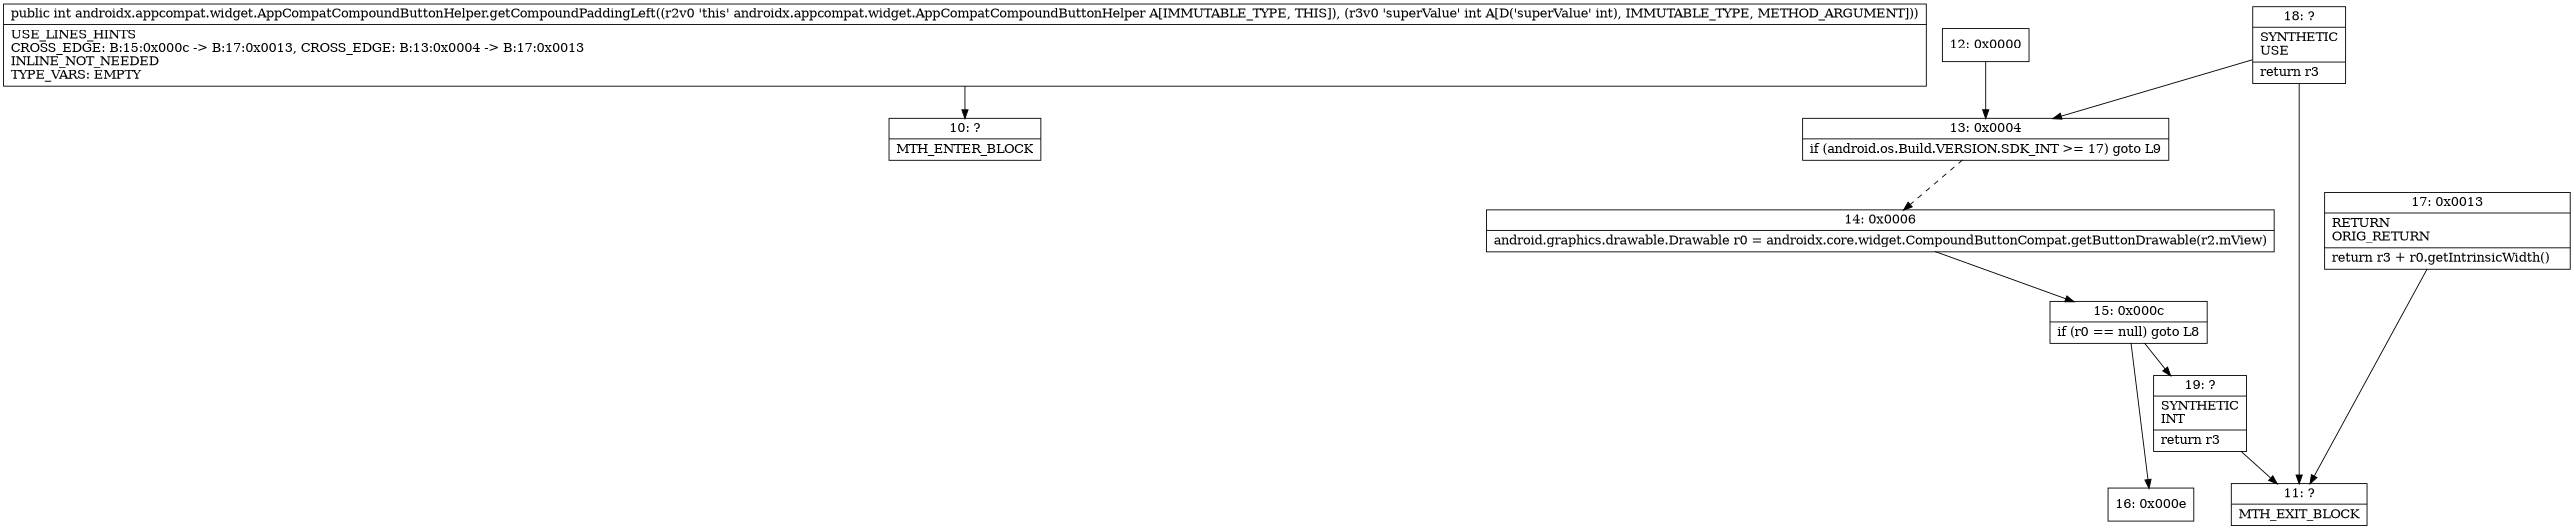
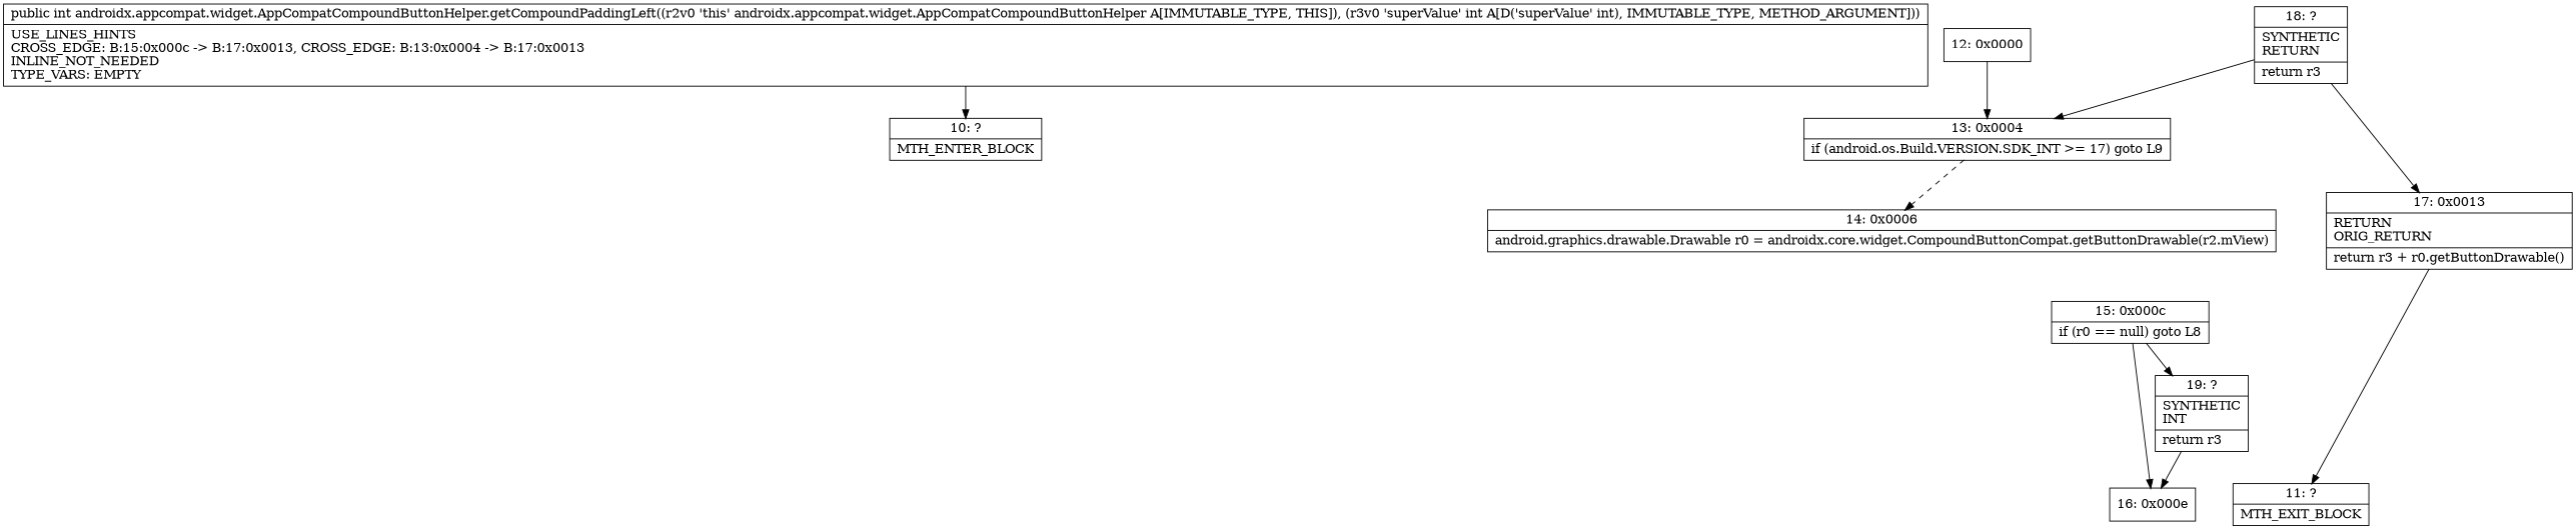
  digraph {
    node [shape=record]
    n1 [label="{10\:\ ?|MTH_ENTER_BLOCK\l}"]
    n2 [label="{12\:\ 0x0000}"]
    n3 [label="{13\:\ 0x0004|if (android.os.Build.VERSION.SDK_INT \>= 17) goto L9\l}"]
    n4 [label="{14\:\ 0x0006|android.graphics.drawable.Drawable r0 = androidx.core.widget.CompoundButtonCompat.getButtonDrawable(r2.mView)\l}"]
    n5 [label="{15\:\ 0x000c|if (r0 == null) goto L8\l}"]
-   n6 [label="{18\:\ ?|SYNTHETIC\lUSE\l|return r3\l}"]
+   n6 [label="{18\:\ ?|SYNTHETIC\lRETURN\l|return r3\l}"]
    n7 [label="{11\:\ ?|MTH_EXIT_BLOCK\l}"]
    n8 [label="{16\:\ 0x000e}"]
    n9 [label="{19\:\ ?|SYNTHETIC\lINT\l|return r3\l}"]
-   n10 [label="{17\:\ 0x0013|RETURN\lORIG_RETURN\l|return r3 + r0.getIntrinsicWidth()\l}"]
+   n10 [label="{17\:\ 0x0013|RETURN\lORIG_RETURN\l|return r3 + r0.getButtonDrawable()\l}"]
    n11 [label="{public int androidx.appcompat.widget.AppCompatCompoundButtonHelper.getCompoundPaddingLeft((r2v0 'this' androidx.appcompat.widget.AppCompatCompoundButtonHelper A[IMMUTABLE_TYPE, THIS]), (r3v0 'superValue' int A[D('superValue' int), IMMUTABLE_TYPE, METHOD_ARGUMENT]))  | USE_LINES_HINTS\lCROSS_EDGE: B:15:0x000c \-\> B:17:0x0013, CROSS_EDGE: B:13:0x0004 \-\> B:17:0x0013\lINLINE_NOT_NEEDED\lTYPE_VARS: EMPTY\l}"]
    n2 -> n3
    n3 -> n4 [style=dashed]
-   n4 -> n5
    n5 -> n8 [style=solid]
    n5 -> n9
    n6 -> n3
-   n6 -> n7
-   n9 -> n7
+   n6 -> n10
+   n9 -> n8
    n10 -> n7
    n11 -> n1
  }
